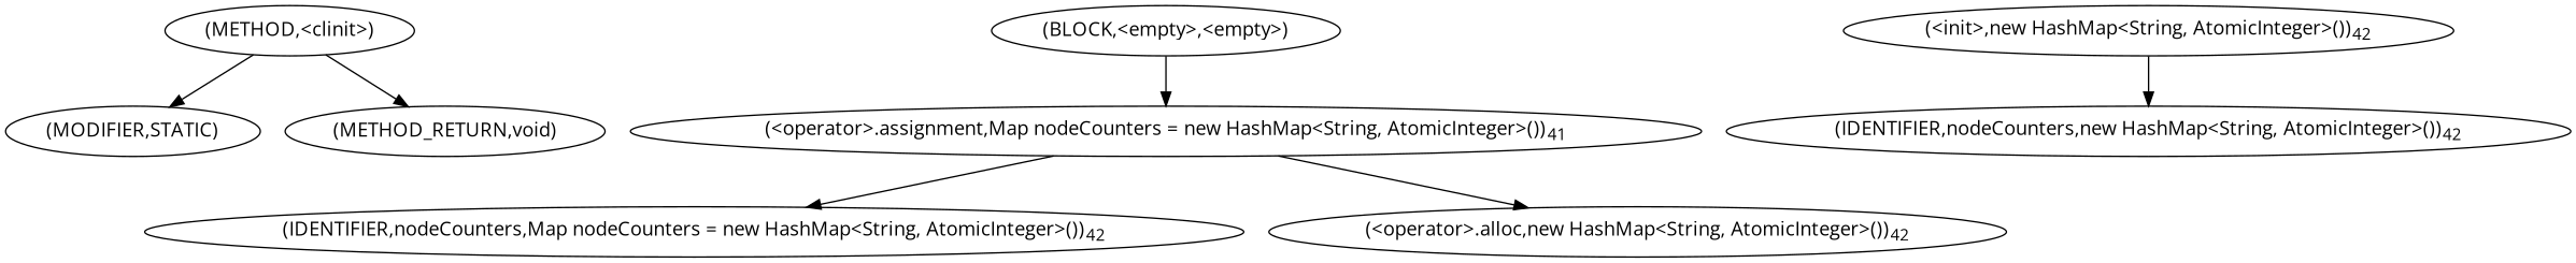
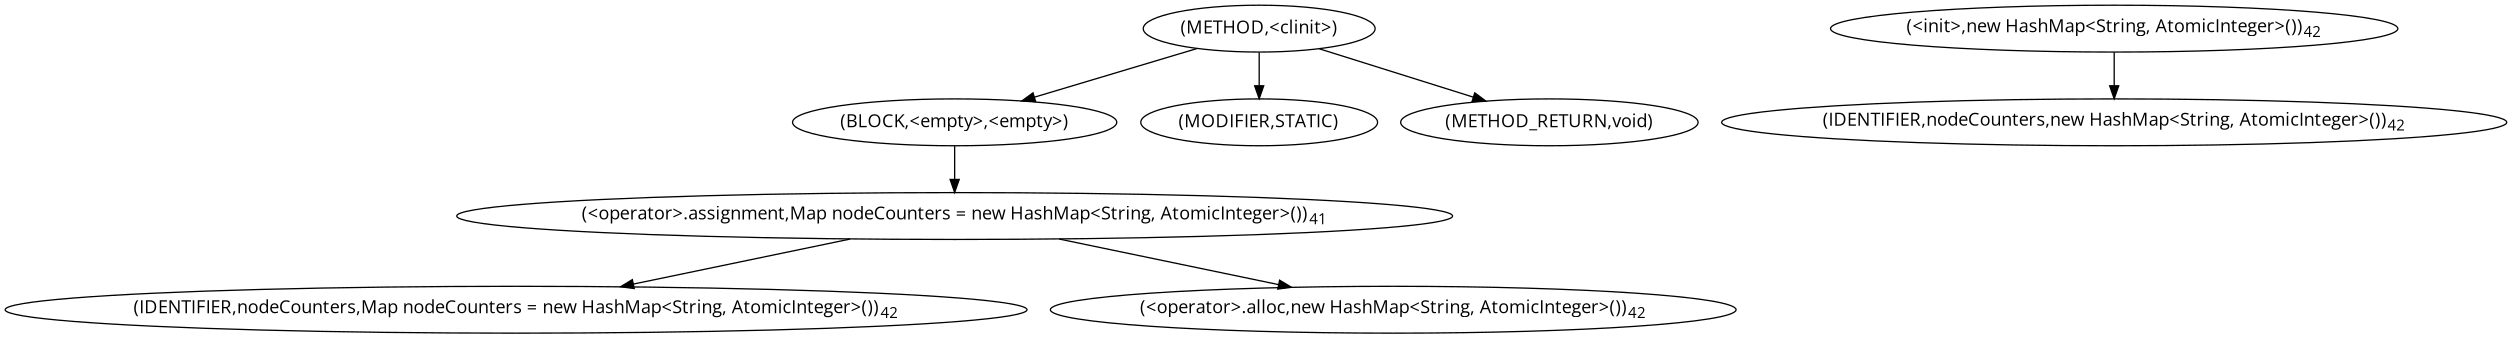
  digraph {
    fontname="Open Sans"
    node [fontname="Open Sans"]
    edge [fontname="Open Sans"]
    n1 [label=<(METHOD,&lt;clinit&gt;)>]
    n2 [label=<(BLOCK,&lt;empty&gt;,&lt;empty&gt;)>]
    n3 [label=<(MODIFIER,STATIC)>]
    n4 [label=<(METHOD_RETURN,void)>]
    n5 [label=<(&lt;operator&gt;.assignment,Map nodeCounters = new HashMap&lt;String, AtomicInteger&gt;())<SUB>41</SUB>>]
    n6 [label=<(IDENTIFIER,nodeCounters,Map nodeCounters = new HashMap&lt;String, AtomicInteger&gt;())<SUB>42</SUB>>]
    n7 [label=<(&lt;operator&gt;.alloc,new HashMap&lt;String, AtomicInteger&gt;())<SUB>42</SUB>>]
    n8 [label=<(&lt;init&gt;,new HashMap&lt;String, AtomicInteger&gt;())<SUB>42</SUB>>]
    n9 [label=<(IDENTIFIER,nodeCounters,new HashMap&lt;String, AtomicInteger&gt;())<SUB>42</SUB>>]
+   n1 -> n2
    n1 -> n3
    n1 -> n4
    n2 -> n5
    n5 -> n6
    n5 -> n7
    n8 -> n9
  }
